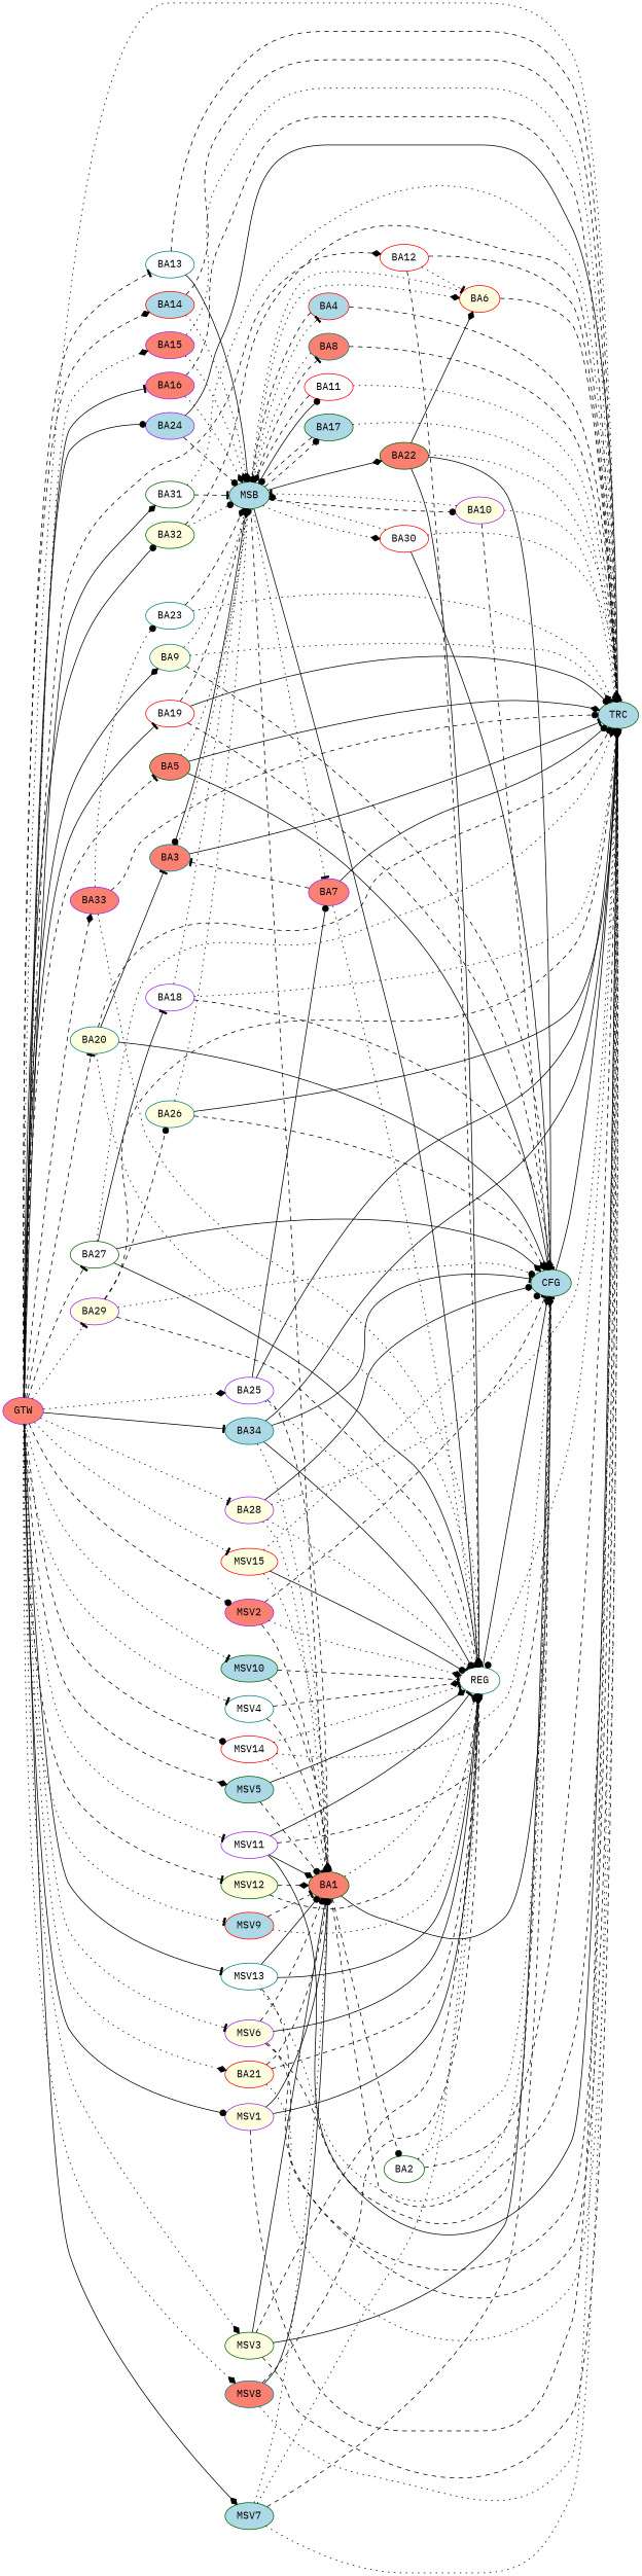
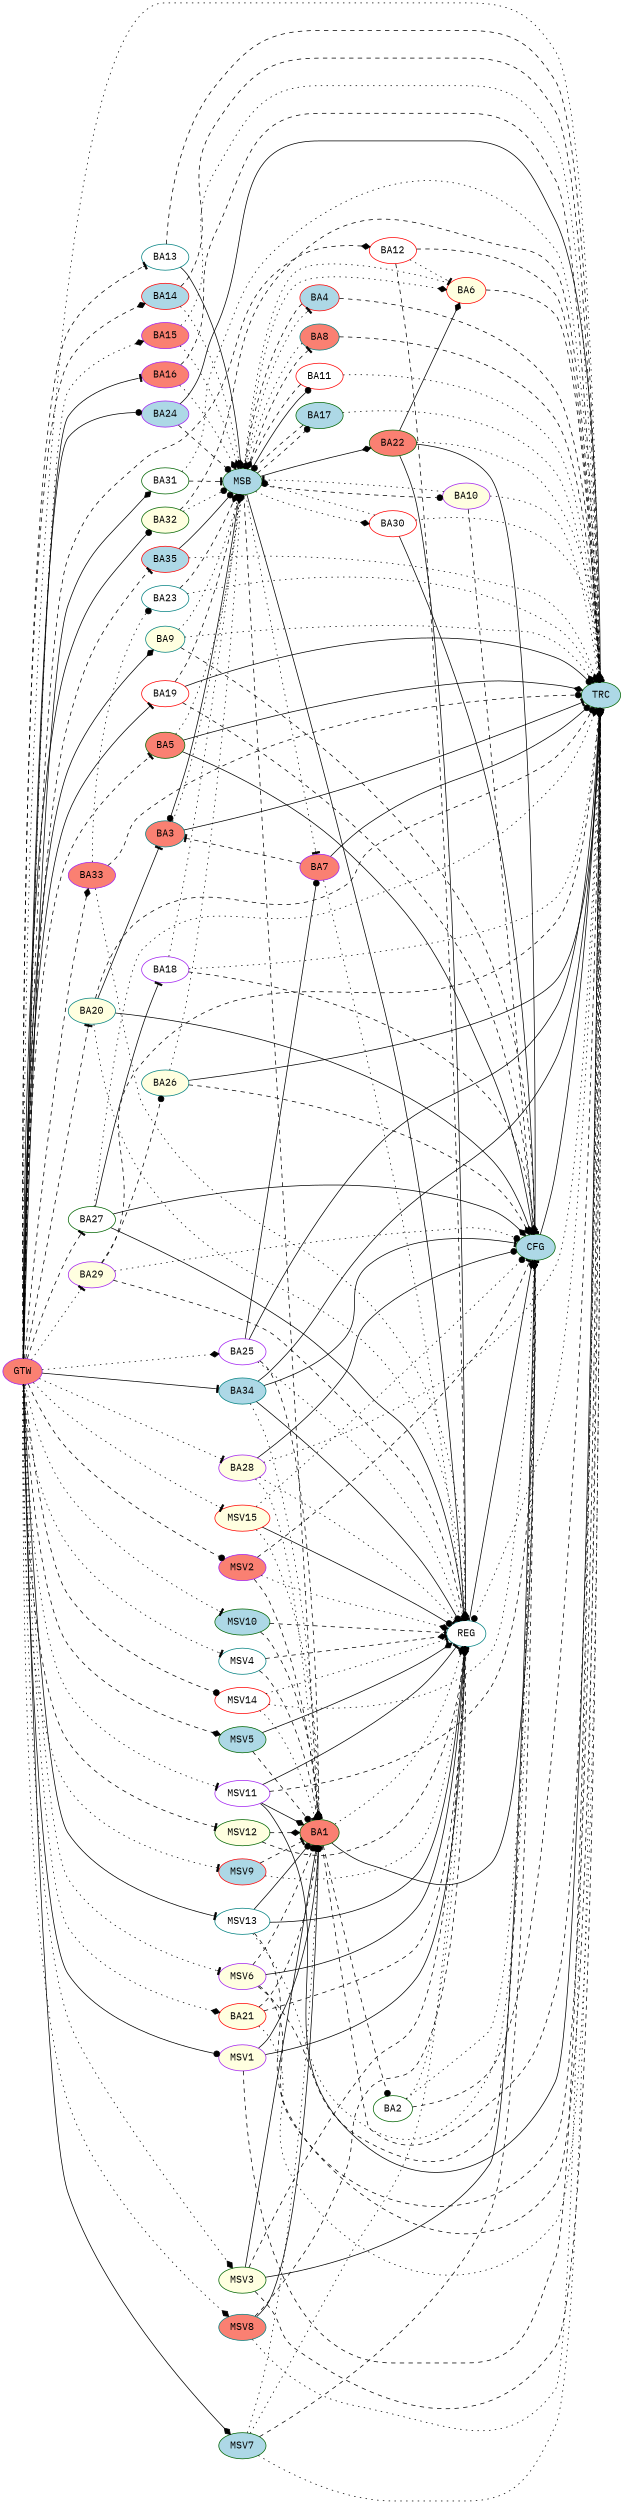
  strict digraph {
    fontname="IBM Plex Mono"
    rankdir=LR
    node [color=darkgreen fillcolor=white fontname="IBM Plex Mono" style=filled]
    edge [arrowhead=tee fontname="IBM Plex Mono" style=dotted]
    n1 [fillcolor=salmon label=BA1]
    n2 [label=BA2]
    n3 [color=teal label=REG]
    n4 [fillcolor=lightblue label=CFG]
    n5 [fillcolor=lightblue label=TRC]
    n6 [color=teal fillcolor=salmon label=BA3]
    n7 [fillcolor=lightblue label=MSB]
    n8 [color=red fillcolor=lightblue label=BA4]
    n9 [color=red fillcolor=lightyellow label=BA6]
    n10 [color=purple fillcolor=salmon label=BA7]
    n11 [color=teal fillcolor=salmon label=BA8]
    n12 [color=purple fillcolor=lightyellow label=BA10]
    n13 [color=red label=BA11]
    n14 [fillcolor=lightblue label=BA17]
    n15 [fillcolor=salmon label=BA22]
    n16 [color=red label=BA30]
    n17 [fillcolor=salmon label=BA5]
    n18 [color=teal fillcolor=lightyellow label=BA9]
    n19 [color=red label=BA12]
    n20 [color=teal label=BA13]
    n21 [color=red fillcolor=lightblue label=BA14]
    n22 [color=purple fillcolor=salmon label=BA15]
    n23 [color=purple fillcolor=salmon label=BA16]
    n24 [color=purple label=BA18]
    n25 [color=red label=BA19]
    n26 [color=teal fillcolor=lightyellow label=BA20]
    n27 [color=red fillcolor=lightyellow label=BA21]
    n28 [color=teal label=BA23]
    n29 [color=purple fillcolor=lightblue label=BA24]
    n30 [color=purple label=BA25]
    n31 [color=teal fillcolor=lightyellow label=BA26]
    n32 [label=BA27]
    n33 [color=purple fillcolor=lightyellow label=BA28]
    n34 [color=purple fillcolor=lightyellow label=BA29]
    n35 [label=BA31]
    n36 [fillcolor=lightyellow label=BA32]
    n37 [color=purple fillcolor=salmon label=BA33]
    n38 [color=teal fillcolor=lightblue label=BA34]
+   n39 [color=red fillcolor=lightblue label=BA35]
    n40 [color=purple fillcolor=salmon label=GTW]
    n41 [color=purple fillcolor=lightyellow label=MSV1]
    n42 [color=purple fillcolor=salmon label=MSV2]
    n43 [fillcolor=lightyellow label=MSV3]
    n44 [color=teal label=MSV4]
    n45 [fillcolor=lightblue label=MSV5]
    n46 [color=purple fillcolor=lightyellow label=MSV6]
    n47 [fillcolor=lightblue label=MSV7]
    n48 [color=teal fillcolor=salmon label=MSV8]
    n49 [color=red fillcolor=lightblue label=MSV9]
    n50 [fillcolor=lightblue label=MSV10]
    n51 [color=purple label=MSV11]
    n52 [fillcolor=lightyellow label=MSV12]
    n53 [color=teal label=MSV13]
    n54 [color=red label=MSV14]
    n55 [color=red fillcolor=lightyellow label=MSV15]
    n1 -> n2 [arrowhead=dot style=dashed]
    n1 -> n3 [arrowhead=diamond]
    n1 -> n4 [style=solid]
    n1 -> n5 [arrowhead=dot style=dashed]
    n2 -> n3 [arrowhead=dot]
    n2 -> n4
    n2 -> n5 [style=dashed]
    n3 -> n4 [arrowhead=diamond style=solid]
    n4 -> n5 [arrowhead=dot style=solid]
    n5 -> n3 [arrowhead=dot]
    n6 -> n5 [style=solid]
    n6 -> n7 [arrowhead=diamond]
    n7 -> n1 [arrowhead=dot style=dashed]
    n7 -> n3 [arrowhead=diamond style=solid]
    n7 -> n6 [arrowhead=dot style=solid]
    n7 -> n8
    n7 -> n9 [arrowhead=diamond]
    n7 -> n10
    n7 -> n11 [style=dashed]
    n7 -> n12 [arrowhead=dot style=dashed]
    n7 -> n13 [arrowhead=dot style=solid]
    n7 -> n14 [arrowhead=dot style=dashed]
    n7 -> n15 [arrowhead=diamond style=solid]
    n7 -> n16 [arrowhead=diamond]
    n8 -> n5 [arrowhead=diamond style=dashed]
    n8 -> n7 [style=dashed]
    n9 -> n5 [arrowhead=dot style=dashed]
    n9 -> n7
    n10 -> n3
    n10 -> n5 [arrowhead=dot style=solid]
    n10 -> n6 [style=dashed]
    n11 -> n5 [style=dashed]
    n11 -> n7 [arrowhead=dot]
    n12 -> n4 [arrowhead=diamond style=dashed]
    n12 -> n5 [arrowhead=diamond]
    n12 -> n7
    n13 -> n5 [arrowhead=dot]
    n13 -> n7 [arrowhead=diamond style=dashed]
    n14 -> n5 [arrowhead=dot]
    n14 -> n7 [arrowhead=dot style=dashed]
    n15 -> n3 [arrowhead=dot style=solid]
    n15 -> n4 [style=solid]
    n15 -> n5 [arrowhead=dot]
    n15 -> n9 [arrowhead=diamond style=solid]
    n16 -> n4 [arrowhead=diamond style=solid]
    n16 -> n5
    n16 -> n7 [arrowhead=dot]
    n17 -> n4 [arrowhead=dot style=solid]
    n17 -> n5 [arrowhead=diamond style=solid]
    n17 -> n7
    n18 -> n4 [style=dashed]
    n18 -> n5 [arrowhead=diamond]
    n18 -> n7 [arrowhead=dot]
    n19 -> n3 [style=dashed]
    n19 -> n5 [style=dashed]
    n19 -> n9
    n20 -> n5 [style=dashed]
    n20 -> n7 [arrowhead=diamond style=solid]
    n21 -> n5 [arrowhead=dot style=dashed]
    n21 -> n7 [arrowhead=diamond]
    n22 -> n5
    n22 -> n7 [arrowhead=diamond]
    n23 -> n5 [style=dashed]
    n23 -> n7 [arrowhead=diamond]
    n24 -> n4 [style=dashed]
    n24 -> n5 [arrowhead=dot]
    n24 -> n7
    n25 -> n4 [arrowhead=dot style=dashed]
    n25 -> n5 [arrowhead=dot style=solid]
    n25 -> n7 [arrowhead=dot style=dashed]
    n26 -> n3 [arrowhead=diamond]
    n26 -> n4 [arrowhead=diamond style=solid]
    n26 -> n5 [arrowhead=dot style=dashed]
    n26 -> n6 [style=solid]
    n27 -> n1 [style=dashed]
    n27 -> n3 [arrowhead=diamond style=dashed]
    n27 -> n5 [arrowhead=diamond]
    n28 -> n5
    n28 -> n7 [arrowhead=diamond style=dashed]
    n29 -> n5 [arrowhead=diamond style=solid]
    n29 -> n7 [arrowhead=dot style=dashed]
    n30 -> n1 [arrowhead=diamond style=dashed]
    n30 -> n3
    n30 -> n5 [arrowhead=diamond style=solid]
    n30 -> n10 [arrowhead=dot style=solid]
    n31 -> n4 [arrowhead=diamond style=dashed]
    n31 -> n5 [arrowhead=dot style=solid]
    n31 -> n7 [arrowhead=dot]
    n32 -> n3 [arrowhead=dot style=solid]
    n32 -> n4 [arrowhead=diamond style=solid]
    n32 -> n5 [arrowhead=diamond]
    n32 -> n24 [style=solid]
    n33 -> n1 [arrowhead=dot]
    n33 -> n3
    n33 -> n4 [arrowhead=dot style=solid]
    n33 -> n5 [arrowhead=diamond]
    n34 -> n3 [style=dashed]
    n34 -> n4 [arrowhead=dot]
    n34 -> n5 [arrowhead=diamond style=dashed]
    n34 -> n31 [arrowhead=dot style=dashed]
    n35 -> n5
    n35 -> n7 [style=dashed]
    n36 -> n5 [arrowhead=dot style=dashed]
    n36 -> n7 [arrowhead=dot]
    n37 -> n3 [arrowhead=diamond]
    n37 -> n5 [arrowhead=dot style=dashed]
    n37 -> n28 [arrowhead=dot]
    n38 -> n1
    n38 -> n3 [arrowhead=dot style=solid]
    n38 -> n4 [style=solid]
    n38 -> n5 [arrowhead=dot style=solid]
+   n39 -> n5 [arrowhead=diamond]
+   n39 -> n7 [arrowhead=dot style=solid]
    n40 -> n5 [arrowhead=dot]
    n40 -> n17 [style=dashed]
    n40 -> n18 [arrowhead=diamond style=solid]
    n40 -> n19 [arrowhead=diamond style=dashed]
    n40 -> n20 [style=dashed]
    n40 -> n21 [arrowhead=diamond style=dashed]
    n40 -> n22 [arrowhead=diamond]
    n40 -> n23 [style=solid]
    n40 -> n25 [style=solid]
    n40 -> n26 [style=dashed]
    n40 -> n27 [arrowhead=diamond]
    n40 -> n29 [arrowhead=dot style=solid]
    n40 -> n30 [arrowhead=diamond]
    n40 -> n32 [style=dashed]
    n40 -> n33
    n40 -> n34
    n40 -> n35 [arrowhead=diamond style=solid]
    n40 -> n36 [arrowhead=dot style=solid]
    n40 -> n37 [arrowhead=diamond style=dashed]
    n40 -> n38 [style=solid]
+   n40 -> n39 [style=dashed]
    n40 -> n41 [arrowhead=dot style=solid]
    n40 -> n42 [arrowhead=dot style=dashed]
    n40 -> n43 [arrowhead=diamond]
    n40 -> n44
    n40 -> n45 [arrowhead=diamond style=dashed]
    n40 -> n46
    n40 -> n47 [arrowhead=diamond style=solid]
    n40 -> n48 [arrowhead=diamond]
    n40 -> n49
    n40 -> n50
    n40 -> n51
    n40 -> n52 [style=dashed]
    n40 -> n53 [style=solid]
    n40 -> n54 [arrowhead=dot style=dashed]
    n40 -> n55
    n41 -> n1 [arrowhead=dot style=solid]
    n41 -> n3 [style=solid]
    n41 -> n5 [arrowhead=diamond style=dashed]
    n42 -> n1 [style=dashed]
    n42 -> n3 [arrowhead=diamond]
    n42 -> n4 [style=dashed]
    n43 -> n1 [arrowhead=dot style=solid]
    n43 -> n3 [arrowhead=diamond style=dashed]
    n43 -> n4 [arrowhead=diamond style=solid]
    n43 -> n5 [style=dashed]
    n44 -> n1 [style=dashed]
    n44 -> n3 [arrowhead=diamond style=dashed]
    n45 -> n1 [arrowhead=dot style=dashed]
    n45 -> n3 [arrowhead=diamond style=solid]
    n46 -> n1 [arrowhead=dot style=dashed]
    n46 -> n3 [arrowhead=diamond style=solid]
    n46 -> n4 [arrowhead=diamond style=dashed]
    n46 -> n5 [arrowhead=diamond style=dashed]
    n47 -> n1
    n47 -> n3
    n47 -> n4 [style=dashed]
    n47 -> n5 [arrowhead=dot]
    n48 -> n1 [arrowhead=dot style=solid]
    n48 -> n3 [arrowhead=diamond style=dashed]
    n48 -> n5 [arrowhead=dot]
    n49 -> n1 [style=dashed]
    n49 -> n3 [arrowhead=diamond]
    n50 -> n1 [arrowhead=diamond style=dashed]
    n50 -> n3 [style=dashed]
    n51 -> n1 [arrowhead=diamond style=solid]
    n51 -> n3 [style=solid]
    n51 -> n4 [style=dashed]
    n51 -> n5 [arrowhead=diamond style=solid]
    n52 -> n1 [arrowhead=diamond style=dashed]
    n52 -> n3 [style=dashed]
    n53 -> n1 [arrowhead=dot style=solid]
    n53 -> n3 [arrowhead=dot style=solid]
    n53 -> n4 [arrowhead=diamond]
    n53 -> n5 [arrowhead=dot style=dashed]
    n54 -> n1
    n54 -> n3
    n54 -> n4 [arrowhead=diamond]
    n55 -> n1 [arrowhead=dot]
    n55 -> n3 [arrowhead=dot style=solid]
    n55 -> n4 [arrowhead=dot]
  }
